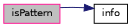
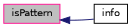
  digraph {
    rankdir=LR
    node [fontname=Helvetica fontsize=10 shape=record]
    n1 [color=deeppink fillcolor=grey75 fontcolor=black height=0.2 label=isPattern style=filled width=0.4]
    n2 [color=black height=0.2 label=info width=0.4]
-   n2 -> n1 [color=midnightblue dir=back fontname=Helvetica fontsize=10 labelfontname=Helvetica labelfontsize=10 style=solid]
+   n1 -> n2 [color=midnightblue dir=back fontname=Helvetica fontsize=10 labelfontname=Helvetica labelfontsize=10 style=solid]
  }
